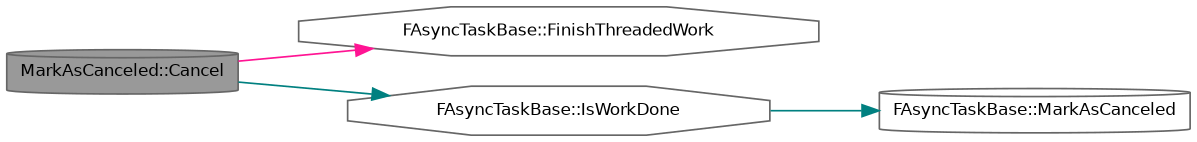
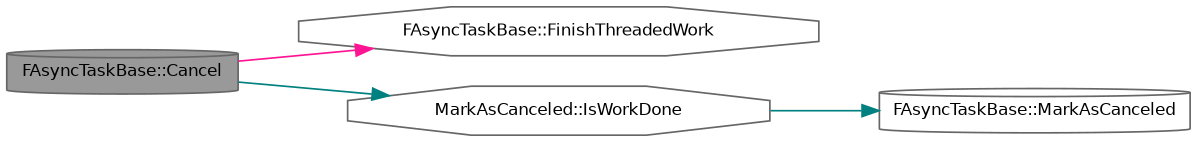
  digraph {
    rankdir=LR
    node [color=grey40 fillcolor=white fontname=Helvetica fontsize=10 shape=cylinder style=filled]
    edge [color=teal fontname=Helvetica fontsize=10 labelfontname=Helvetica labelfontsize=10 style=solid]
-   n1 [color=gray40 fillcolor=grey60 fontcolor=black height=0.2 label="MarkAsCanceled::Cancel" width=0.4]
+   n1 [color=gray40 fillcolor=grey60 fontcolor=black height=0.2 label="FAsyncTaskBase::Cancel" width=0.4]
    n2 [height=0.2 label="FAsyncTaskBase::FinishThreadedWork" shape=octagon width=0.4]
-   n3 [height=0.2 label="FAsyncTaskBase::IsWorkDone" shape=octagon width=0.4]
+   n3 [height=0.2 label="MarkAsCanceled::IsWorkDone" shape=octagon width=0.4]
    n4 [height=0.2 label="FAsyncTaskBase::MarkAsCanceled" width=0.4]
    n1 -> n2 [color=deeppink]
    n1 -> n3
    n3 -> n4
  }
